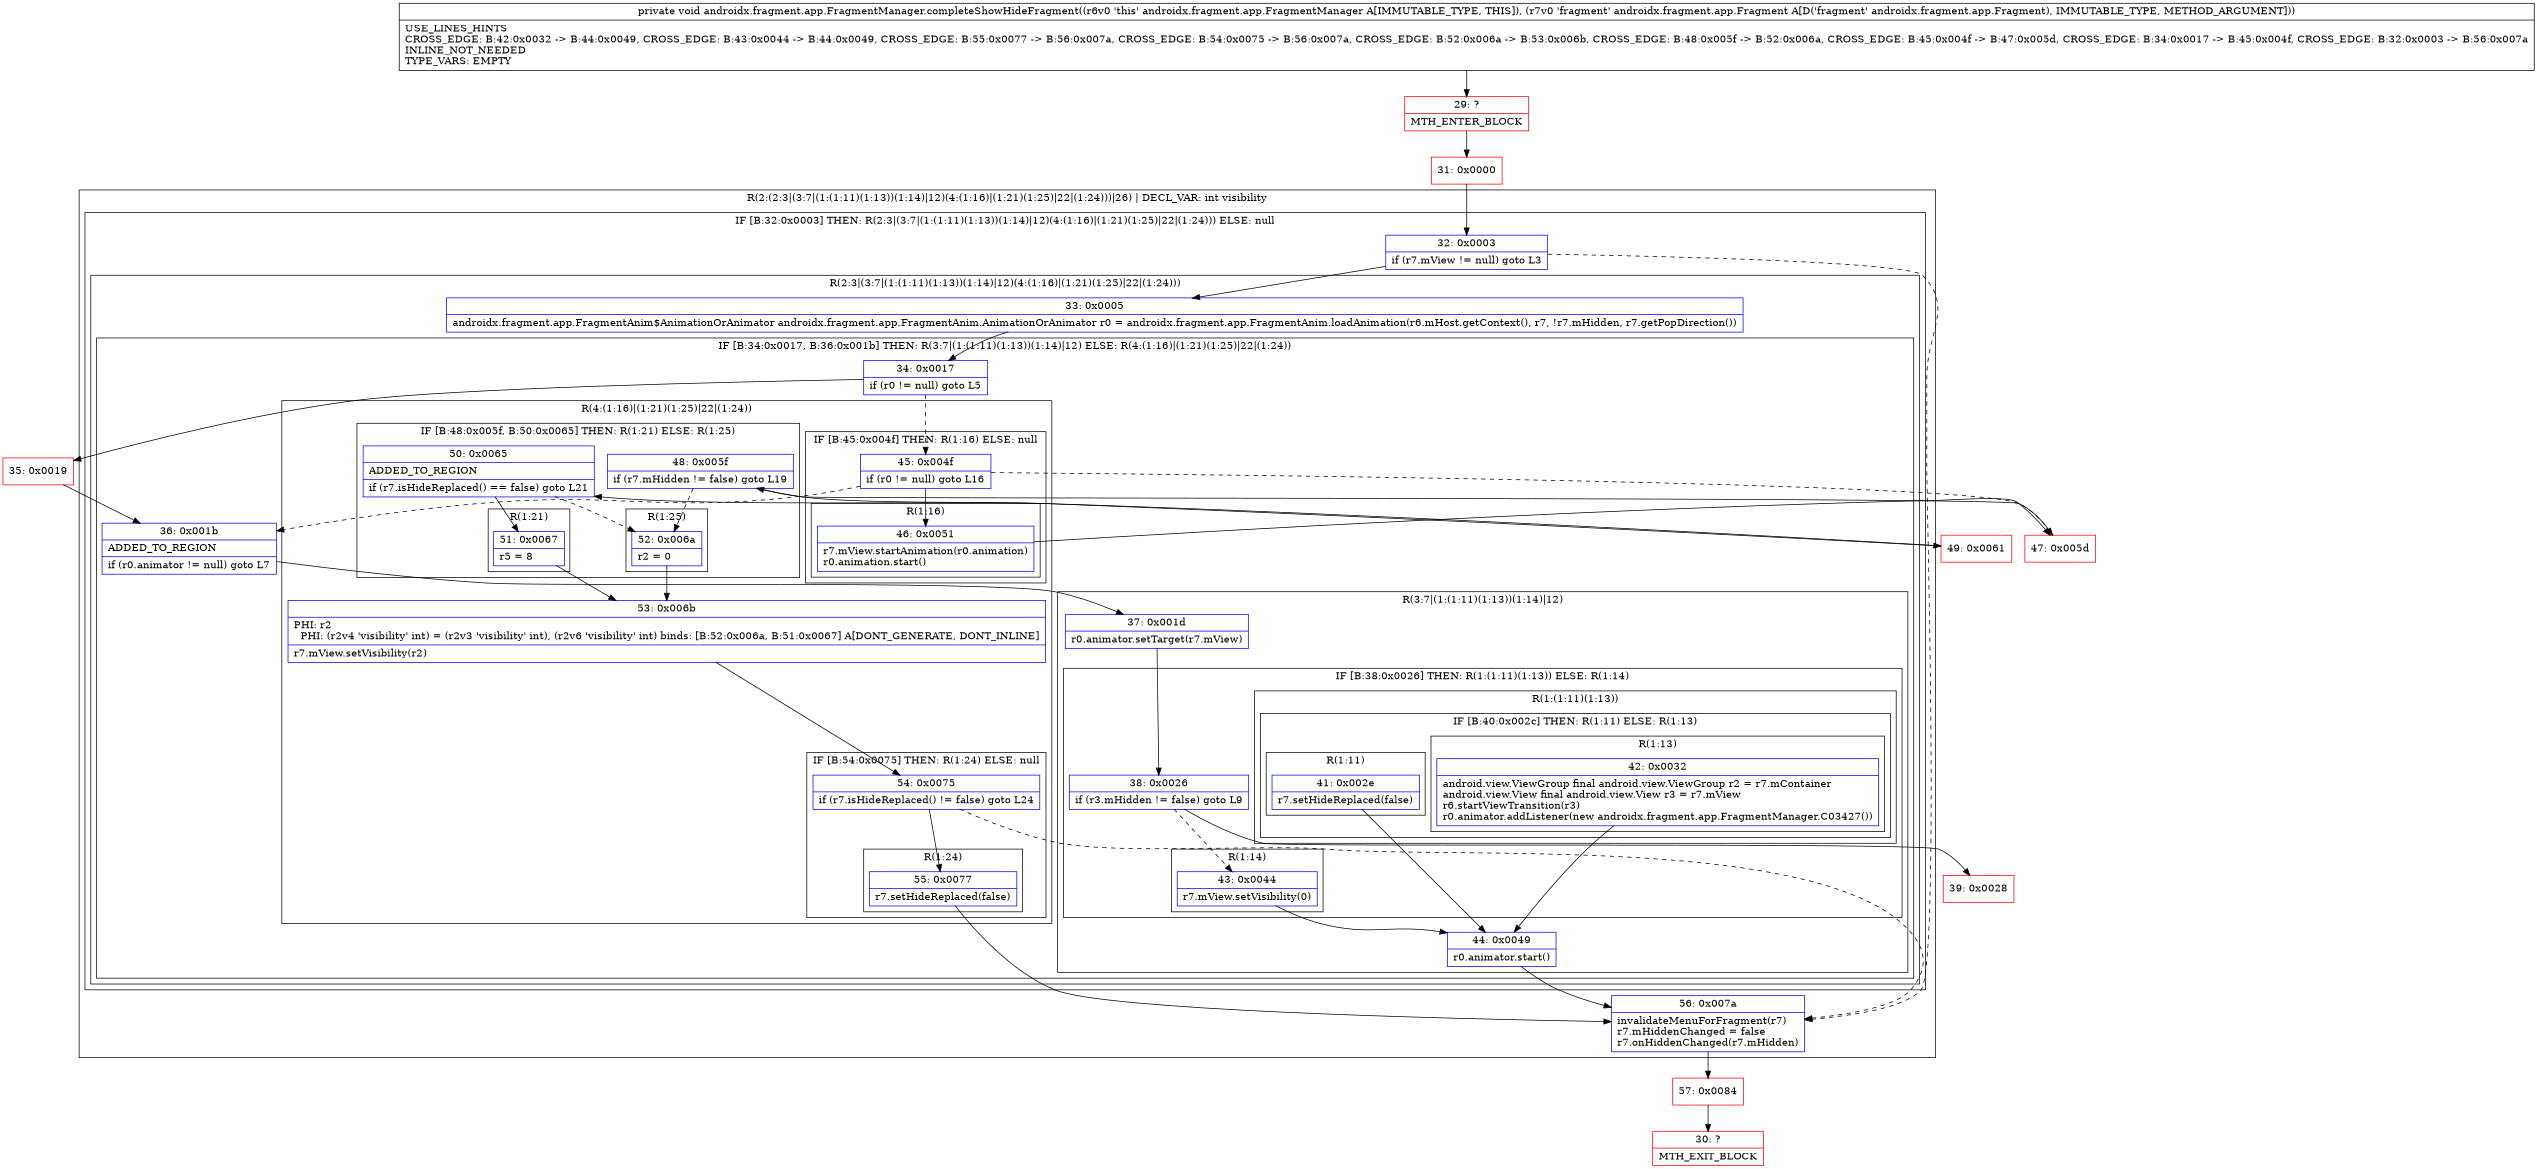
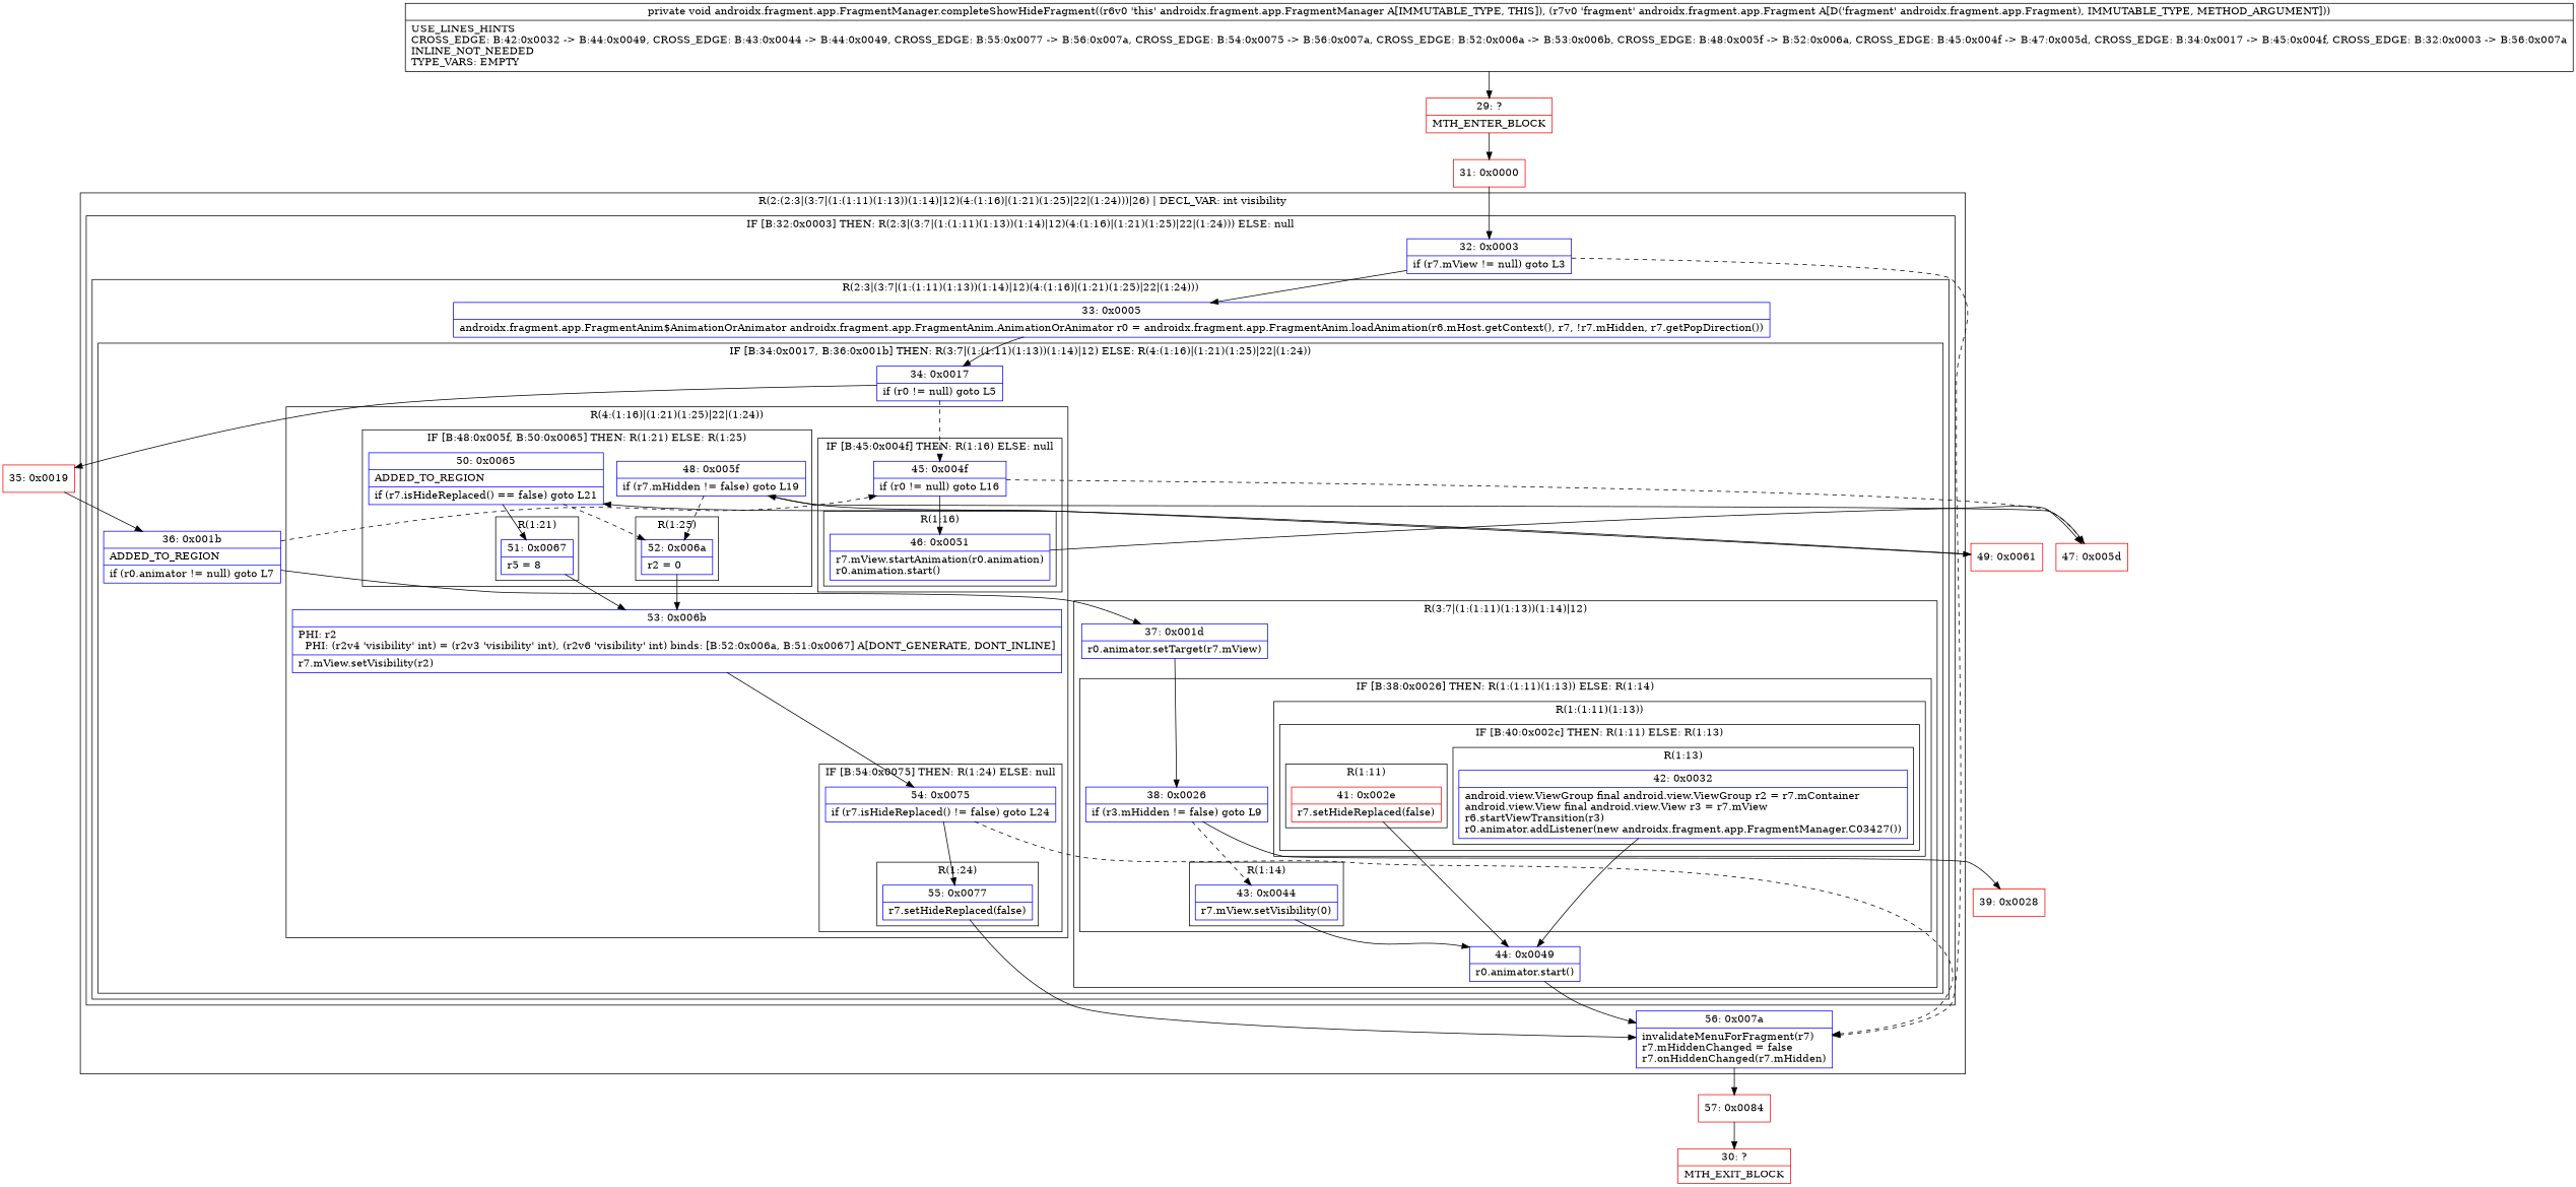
  digraph {
    node [color=blue shape=record]
-   n1 [label="{41\:\ 0x002e|r7.setHideReplaced(false)\l}"]
+   n1 [color=red label="{41\:\ 0x002e|r7.setHideReplaced(false)\l}"]
    n2 [label="{42\:\ 0x0032|android.view.ViewGroup final android.view.ViewGroup r2 = r7.mContainer\landroid.view.View final android.view.View r3 = r7.mView\lr6.startViewTransition(r3)\lr0.animator.addListener(new androidx.fragment.app.FragmentManager.C03427())\l}"]
    n3 [label="{43\:\ 0x0044|r7.mView.setVisibility(0)\l}"]
    n4 [label="{38\:\ 0x0026|if (r3.mHidden != false) goto L9\l}"]
    n5 [label="{37\:\ 0x001d|r0.animator.setTarget(r7.mView)\l}"]
    n6 [label="{44\:\ 0x0049|r0.animator.start()\l}"]
    n7 [label="{46\:\ 0x0051|r7.mView.startAnimation(r0.animation)\lr0.animation.start()\l}"]
    n8 [label="{45\:\ 0x004f|if (r0 != null) goto L16\l}"]
    n9 [label="{51\:\ 0x0067|r5 = 8\l}"]
    n10 [label="{52\:\ 0x006a|r2 = 0\l}"]
    n11 [label="{48\:\ 0x005f|if (r7.mHidden != false) goto L19\l}"]
    n12 [label="{50\:\ 0x0065|ADDED_TO_REGION\l|if (r7.isHideReplaced() == false) goto L21\l}"]
    n13 [label="{55\:\ 0x0077|r7.setHideReplaced(false)\l}"]
    n14 [label="{54\:\ 0x0075|if (r7.isHideReplaced() != false) goto L24\l}"]
    n15 [label="{53\:\ 0x006b|PHI: r2 \l  PHI: (r2v4 'visibility' int) = (r2v3 'visibility' int), (r2v6 'visibility' int) binds: [B:52:0x006a, B:51:0x0067] A[DONT_GENERATE, DONT_INLINE]\l|r7.mView.setVisibility(r2)\l}"]
    n16 [label="{34\:\ 0x0017|if (r0 != null) goto L5\l}"]
    n17 [label="{36\:\ 0x001b|ADDED_TO_REGION\l|if (r0.animator != null) goto L7\l}"]
    n18 [label="{33\:\ 0x0005|androidx.fragment.app.FragmentAnim$AnimationOrAnimator androidx.fragment.app.FragmentAnim.AnimationOrAnimator r0 = androidx.fragment.app.FragmentAnim.loadAnimation(r6.mHost.getContext(), r7, !r7.mHidden, r7.getPopDirection())\l}"]
    n19 [label="{32\:\ 0x0003|if (r7.mView != null) goto L3\l}"]
    n20 [label="{56\:\ 0x007a|invalidateMenuForFragment(r7)\lr7.mHiddenChanged = false\lr7.onHiddenChanged(r7.mHidden)\l}"]
    n21 [color=red label="{39\:\ 0x0028}"]
    n22 [color=red label="{47\:\ 0x005d}"]
    n23 [color=red label="{49\:\ 0x0061}"]
    n24 [color=red label="{35\:\ 0x0019}"]
    n25 [color=red label="{57\:\ 0x0084}"]
    n26 [color=red label="{30\:\ ?|MTH_EXIT_BLOCK\l}"]
    n27 [color=red label="{29\:\ ?|MTH_ENTER_BLOCK\l}"]
    n28 [color=red label="{31\:\ 0x0000}"]
    n29 [label="{private void androidx.fragment.app.FragmentManager.completeShowHideFragment((r6v0 'this' androidx.fragment.app.FragmentManager A[IMMUTABLE_TYPE, THIS]), (r7v0 'fragment' androidx.fragment.app.Fragment A[D('fragment' androidx.fragment.app.Fragment), IMMUTABLE_TYPE, METHOD_ARGUMENT]))  | USE_LINES_HINTS\lCROSS_EDGE: B:42:0x0032 \-\> B:44:0x0049, CROSS_EDGE: B:43:0x0044 \-\> B:44:0x0049, CROSS_EDGE: B:55:0x0077 \-\> B:56:0x007a, CROSS_EDGE: B:54:0x0075 \-\> B:56:0x007a, CROSS_EDGE: B:52:0x006a \-\> B:53:0x006b, CROSS_EDGE: B:48:0x005f \-\> B:52:0x006a, CROSS_EDGE: B:45:0x004f \-\> B:47:0x005d, CROSS_EDGE: B:34:0x0017 \-\> B:45:0x004f, CROSS_EDGE: B:32:0x0003 \-\> B:56:0x007a\lINLINE_NOT_NEEDED\lTYPE_VARS: EMPTY\l}" color=""]
    subgraph cluster_1 {
      label="R(2:(2:3|(3:7|(1:(1:11)(1:13))(1:14)|12)(4:(1:16)|(1:21)(1:25)|22|(1:24)))|26) | DECL_VAR: int visibility\l"
      n20
      subgraph cluster_2 {
        label="IF [B:32:0x0003] THEN: R(2:3|(3:7|(1:(1:11)(1:13))(1:14)|12)(4:(1:16)|(1:21)(1:25)|22|(1:24))) ELSE: null"
        n19
        subgraph cluster_3 {
          label="R(2:3|(3:7|(1:(1:11)(1:13))(1:14)|12)(4:(1:16)|(1:21)(1:25)|22|(1:24)))"
          n18
          subgraph cluster_4 {
            label="IF [B:34:0x0017, B:36:0x001b] THEN: R(3:7|(1:(1:11)(1:13))(1:14)|12) ELSE: R(4:(1:16)|(1:21)(1:25)|22|(1:24))"
            n16
            n17
            subgraph cluster_5 {
              label="R(3:7|(1:(1:11)(1:13))(1:14)|12)"
              n5
              n6
              subgraph cluster_6 {
                label="IF [B:38:0x0026] THEN: R(1:(1:11)(1:13)) ELSE: R(1:14)"
                n4
                subgraph cluster_7 {
                  label="R(1:(1:11)(1:13))"
                  subgraph cluster_8 {
                    label="IF [B:40:0x002c] THEN: R(1:11) ELSE: R(1:13)"
                    subgraph cluster_9 {
                      label="R(1:11)"
                      n1
                    }
                    subgraph cluster_10 {
                      label="R(1:13)"
                      n2
                    }
                  }
                }
                subgraph cluster_11 {
                  label="R(1:14)"
                  n3
                }
              }
            }
            subgraph cluster_12 {
              label="R(4:(1:16)|(1:21)(1:25)|22|(1:24))"
              n15
              subgraph cluster_13 {
                label="IF [B:45:0x004f] THEN: R(1:16) ELSE: null"
                n8
                subgraph cluster_14 {
                  label="R(1:16)"
                  n7
                }
              }
              subgraph cluster_15 {
                label="IF [B:48:0x005f, B:50:0x0065] THEN: R(1:21) ELSE: R(1:25)"
                n11
                n12
                subgraph cluster_16 {
                  label="R(1:21)"
                  n9
                }
                subgraph cluster_17 {
                  label="R(1:25)"
                  n10
                }
              }
              subgraph cluster_18 {
                label="IF [B:54:0x0075] THEN: R(1:24) ELSE: null"
                n14
                subgraph cluster_19 {
                  label="R(1:24)"
                  n13
                }
              }
            }
          }
        }
      }
    }
    n1 -> n6
    n2 -> n6
    n3 -> n6
    n4 -> n3 [style=dashed]
    n4 -> n21
    n5 -> n4
    n6 -> n20
    n7 -> n22
    n8 -> n7
    n8 -> n22 [style=dashed]
    n9 -> n15
    n10 -> n15
    n11 -> n10 [style=dashed]
    n11 -> n23
    n12 -> n9
    n12 -> n10 [style=dashed]
    n13 -> n20
    n14 -> n13
    n14 -> n20 [style=dashed]
    n15 -> n14
    n16 -> n8 [style=dashed]
    n16 -> n24
    n17 -> n5
-   n8 -> n17 [style=dashed]
+   n17 -> n8 [style=dashed]
    n18 -> n16
    n19 -> n18
    n19 -> n20 [style=dashed]
    n20 -> n25
    n22 -> n11
    n23 -> n12
    n24 -> n17
    n25 -> n26
    n27 -> n28
    n28 -> n19
    n29 -> n27
  }
